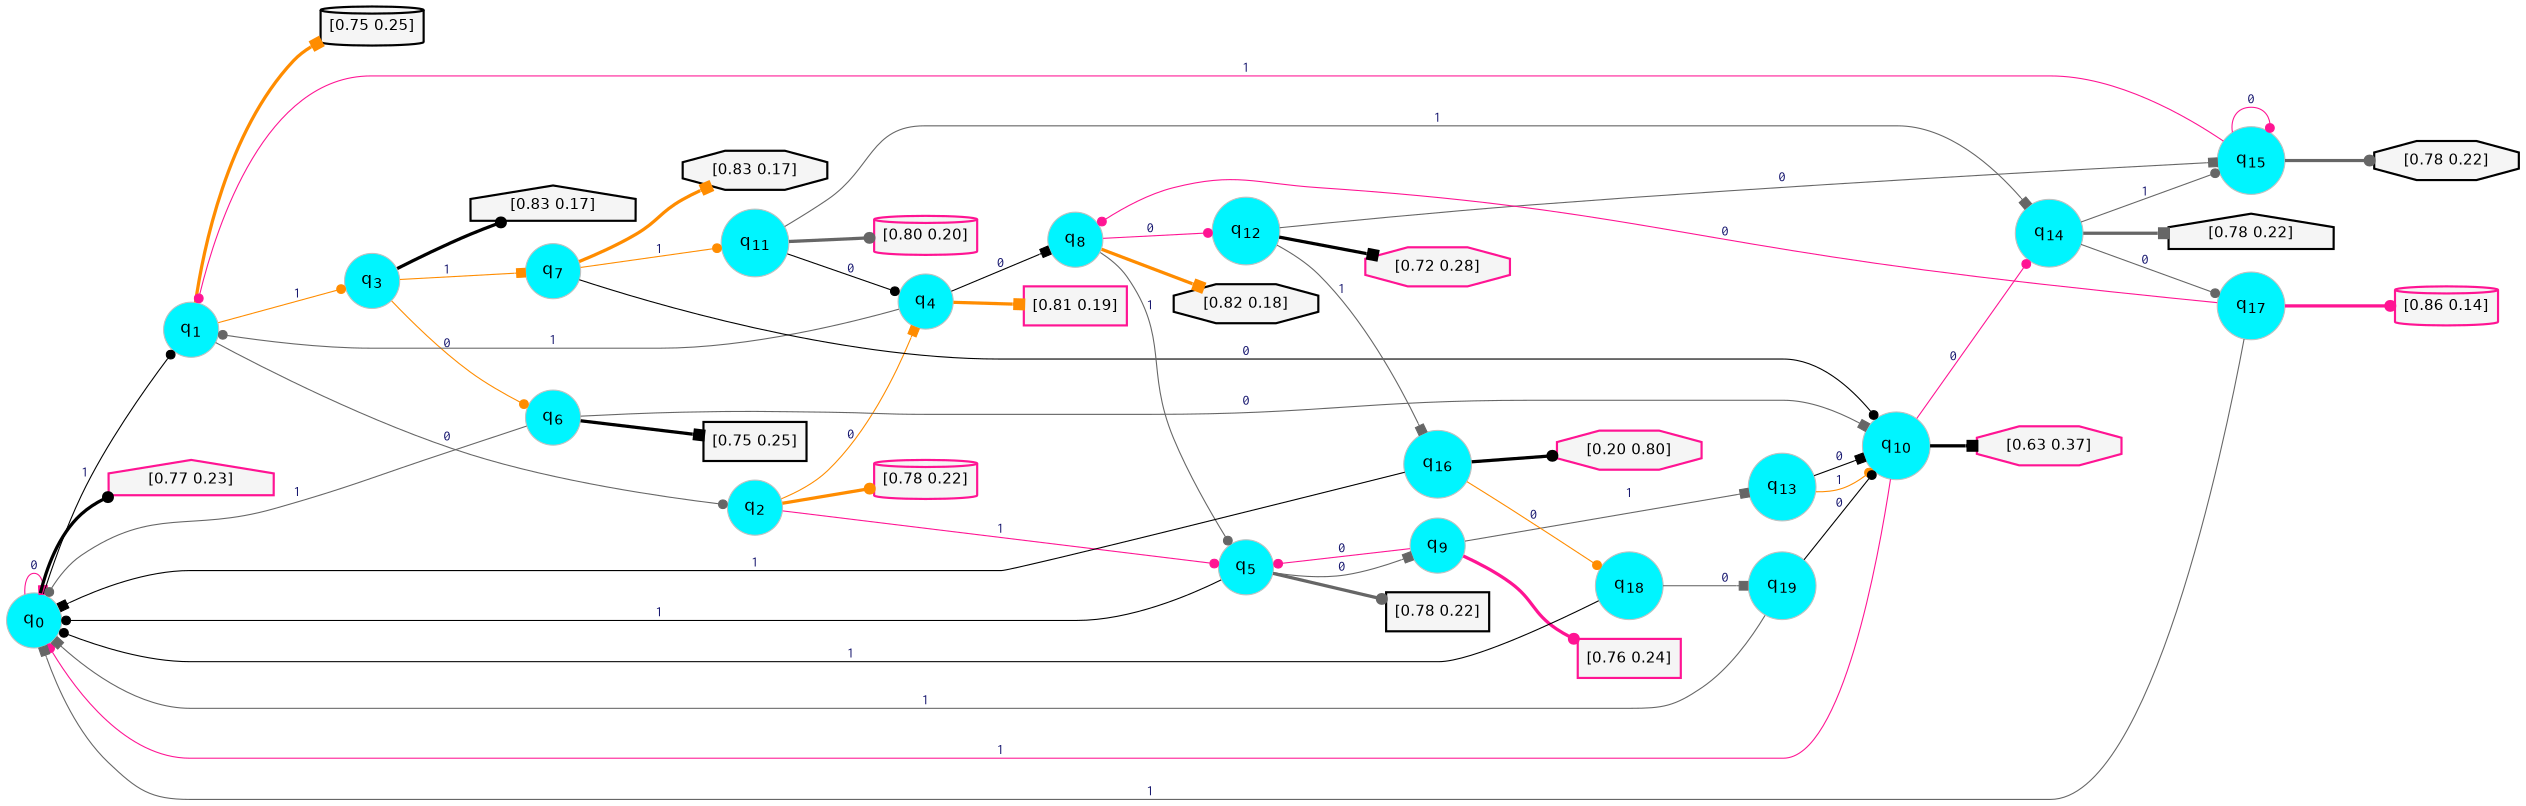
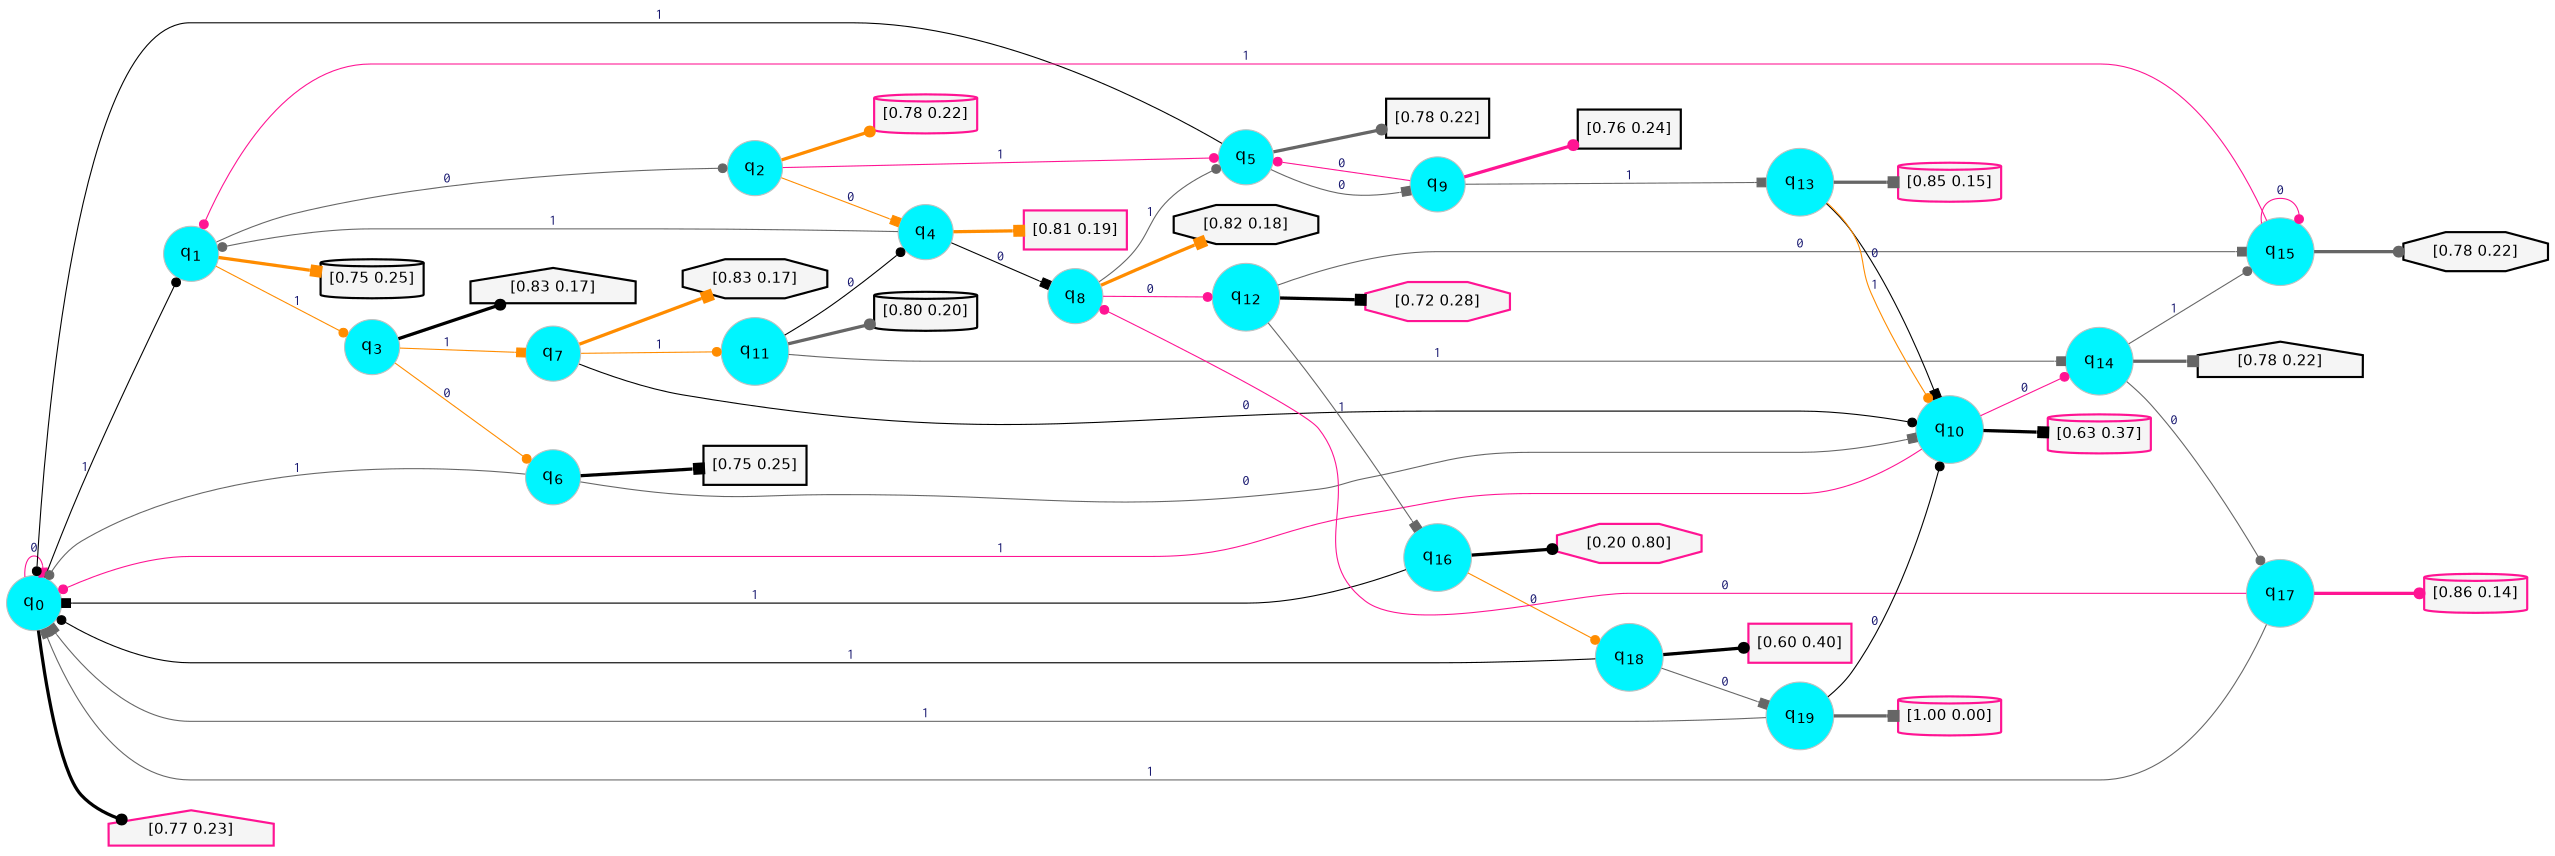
  digraph {
    rankdir=LR
    node [color=gray fillcolor=turquoise1 fontcolor=black fontname=Helvetica fontsize=16 fontweight=bold shape=circle style=filled]
    edge [arrowhead=dot arrowsize=1 color=gray40 fontcolor=midnightblue fontname=courier fontweight=bold penwidth=1 style=bold weight=20]
    n1 [label=<q<SUB>0</SUB>>]
    n2 [label=<q<SUB>1</SUB>>]
    n3 [color=deeppink fillcolor=whitesmoke fontsize=14 label="[0.77 0.23]" penwidth=2 shape=house]
    n4 [label=<q<SUB>2</SUB>>]
    n5 [label=<q<SUB>3</SUB>>]
    n6 [color=black fillcolor=whitesmoke fontsize=14 label="[0.75 0.25]" penwidth=2 shape=cylinder]
    n7 [label=<q<SUB>4</SUB>>]
    n8 [label=<q<SUB>5</SUB>>]
    n9 [color=deeppink fillcolor=whitesmoke fontsize=14 label="[0.78 0.22]" penwidth=2 shape=cylinder]
    n10 [label=<q<SUB>6</SUB>>]
    n11 [label=<q<SUB>7</SUB>>]
    n12 [color=black fillcolor=whitesmoke fontsize=14 label="[0.83 0.17]" penwidth=2 shape=house]
    n13 [label=<q<SUB>8</SUB>>]
    n14 [color=deeppink fillcolor=whitesmoke fontsize=14 label="[0.81 0.19]" penwidth=2 shape=box]
    n15 [label=<q<SUB>9</SUB>>]
    n16 [color=black fillcolor=whitesmoke fontsize=14 label="[0.78 0.22]" penwidth=2 shape=box]
    n17 [label=<q<SUB>10</SUB>>]
    n18 [color=black fillcolor=whitesmoke fontsize=14 label="[0.75 0.25]" penwidth=2 shape=box]
    n19 [label=<q<SUB>11</SUB>>]
    n20 [color=black fillcolor=whitesmoke fontsize=14 label="[0.83 0.17]" penwidth=2 shape=octagon]
    n21 [label=<q<SUB>12</SUB>>]
    n22 [color=black fillcolor=whitesmoke fontsize=14 label="[0.82 0.18]" penwidth=2 shape=octagon]
    n23 [label=<q<SUB>13</SUB>>]
-   n24 [color=deeppink fillcolor=whitesmoke fontsize=14 label="[0.76 0.24]" penwidth=2 shape=box]
+   n24 [color=black fillcolor=whitesmoke fontsize=14 label="[0.76 0.24]" penwidth=2 shape=box]
    n25 [label=<q<SUB>14</SUB>>]
-   n26 [color=deeppink fillcolor=whitesmoke fontsize=14 label="[0.63 0.37]" penwidth=2 shape=octagon]
-   n27 [color=deeppink fillcolor=whitesmoke fontsize=14 label="[0.80 0.20]" penwidth=2 shape=cylinder]
+   n26 [color=deeppink fillcolor=whitesmoke fontsize=14 label="[0.63 0.37]" penwidth=2 shape=cylinder]
+   n27 [color=black fillcolor=whitesmoke fontsize=14 label="[0.80 0.20]" penwidth=2 shape=cylinder]
    n28 [label=<q<SUB>15</SUB>>]
    n29 [label=<q<SUB>16</SUB>>]
    n30 [color=deeppink fillcolor=whitesmoke fontsize=14 label="[0.72 0.28]" penwidth=2 shape=octagon]
+   n31 [color=deeppink fillcolor=whitesmoke fontsize=14 label="[0.85 0.15]" penwidth=2 shape=cylinder]
    n32 [label=<q<SUB>17</SUB>>]
    n33 [color=black fillcolor=whitesmoke fontsize=14 label="[0.78 0.22]" penwidth=2 shape=house]
    n34 [color=black fillcolor=whitesmoke fontsize=14 label="[0.78 0.22]" penwidth=2 shape=octagon]
    n35 [label=<q<SUB>18</SUB>>]
    n36 [color=deeppink fillcolor=whitesmoke fontsize=14 label="[0.20 0.80]" penwidth=2 shape=octagon]
    n37 [color=deeppink fillcolor=whitesmoke fontsize=14 label="[0.86 0.14]" penwidth=2 shape=cylinder]
    n38 [label=<q<SUB>19</SUB>>]
+   n39 [color=deeppink fillcolor=whitesmoke fontsize=14 label="[0.60 0.40]" penwidth=2 shape=box]
+   n40 [color=deeppink fillcolor=whitesmoke fontsize=14 label="[1.00 0.00]" penwidth=2 shape=cylinder]
    n1 -> n1 [arrowhead=box color=deeppink label=0 style=solid]
    n1 -> n2 [color=black label=1 style=solid]
    n1 -> n3 [color=black penwidth=3]
    n2 -> n4 [label=0]
    n2 -> n5 [color=darkorange label=1]
    n2 -> n6 [arrowhead=box color=darkorange penwidth=3]
    n4 -> n7 [arrowhead=box color=darkorange label=0 style=solid]
    n4 -> n8 [color=deeppink label=1]
    n4 -> n9 [color=darkorange penwidth=3]
    n5 -> n10 [color=darkorange label=0 style=solid]
    n5 -> n11 [arrowhead=box color=darkorange label=1]
    n5 -> n12 [color=black penwidth=3 style=solid]
    n7 -> n2 [label=1]
    n7 -> n13 [arrowhead=box color=black label=0 style=solid]
    n7 -> n14 [arrowhead=box color=darkorange penwidth=3 style=solid]
    n8 -> n1 [color=black label=1 style=solid]
    n8 -> n15 [arrowhead=box label=0]
    n8 -> n16 [penwidth=3]
    n10 -> n1 [label=1]
    n10 -> n17 [arrowhead=box label=0 style=solid]
    n10 -> n18 [arrowhead=box color=black penwidth=3 style=solid]
    n11 -> n17 [color=black label=0 style=solid]
    n11 -> n19 [color=darkorange label=1 style=solid]
    n11 -> n20 [arrowhead=box color=darkorange penwidth=3]
    n13 -> n8 [label=1]
    n13 -> n21 [color=deeppink label=0]
    n13 -> n22 [arrowhead=box color=darkorange penwidth=3]
    n15 -> n8 [color=deeppink label=0]
    n15 -> n23 [arrowhead=box label=1 style=solid]
    n15 -> n24 [color=deeppink penwidth=3]
    n17 -> n1 [color=deeppink label=1]
    n17 -> n25 [color=deeppink label=0 style=solid]
    n17 -> n26 [arrowhead=box color=black penwidth=3 style=solid]
    n19 -> n7 [color=black label=0]
    n19 -> n25 [arrowhead=box label=1 style=solid]
    n19 -> n27 [penwidth=3 style=solid]
    n21 -> n28 [arrowhead=box label=0 style=solid]
    n21 -> n29 [arrowhead=box label=1]
    n21 -> n30 [arrowhead=box color=black penwidth=3]
    n23 -> n17 [arrowhead=box color=black label=0 style=solid]
    n23 -> n17 [color=darkorange label=1]
+   n23 -> n31 [arrowhead=box penwidth=3]
    n25 -> n28 [label=1 style=solid]
    n25 -> n32 [label=0 style=solid]
    n25 -> n33 [arrowhead=box penwidth=3]
    n28 -> n2 [color=deeppink label=1]
    n28 -> n28 [color=deeppink label=0]
    n28 -> n34 [penwidth=3 style=solid]
    n29 -> n1 [arrowhead=box color=black label=1 style=solid]
    n29 -> n35 [color=darkorange label=0 style=solid]
    n29 -> n36 [color=black penwidth=3]
    n32 -> n1 [arrowhead=box label=1]
    n32 -> n13 [color=deeppink label=0]
    n32 -> n37 [color=deeppink penwidth=3]
    n35 -> n1 [color=black label=1 style=solid]
    n35 -> n38 [arrowhead=box label=0 style=solid]
+   n35 -> n39 [color=black penwidth=3]
    n38 -> n1 [arrowhead=box label=1 style=solid]
    n38 -> n17 [color=black label=0]
+   n38 -> n40 [arrowhead=box penwidth=3]
  }
